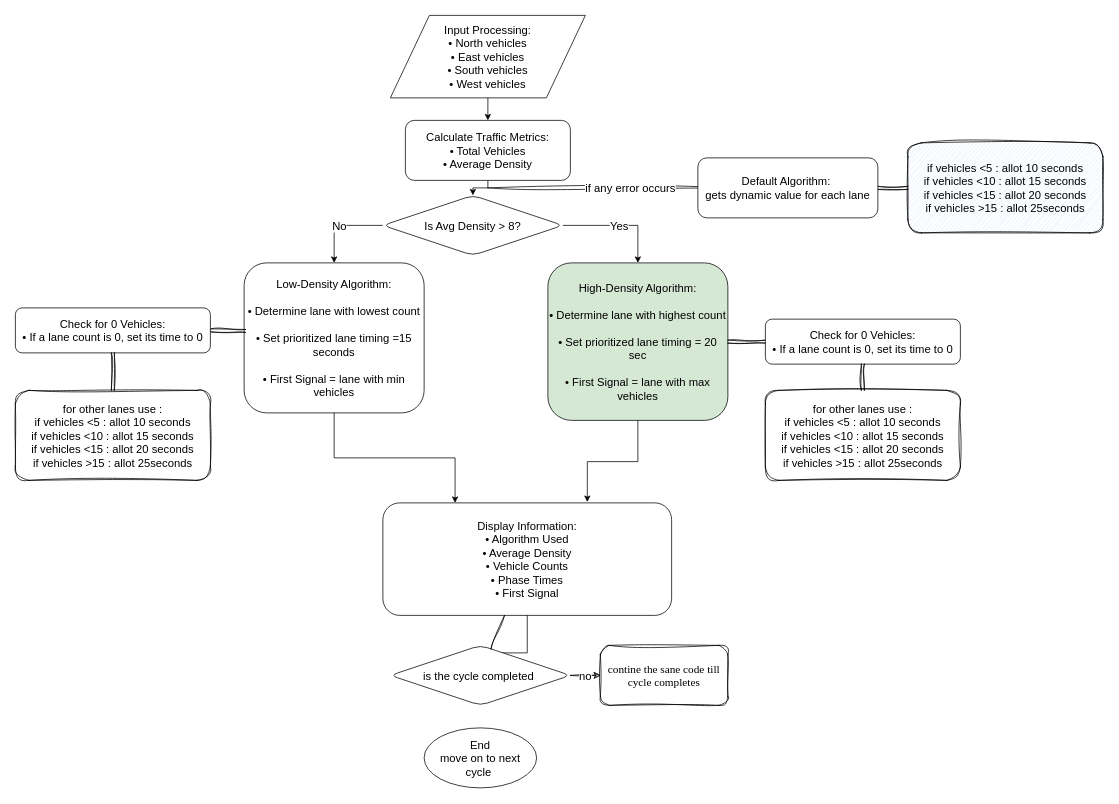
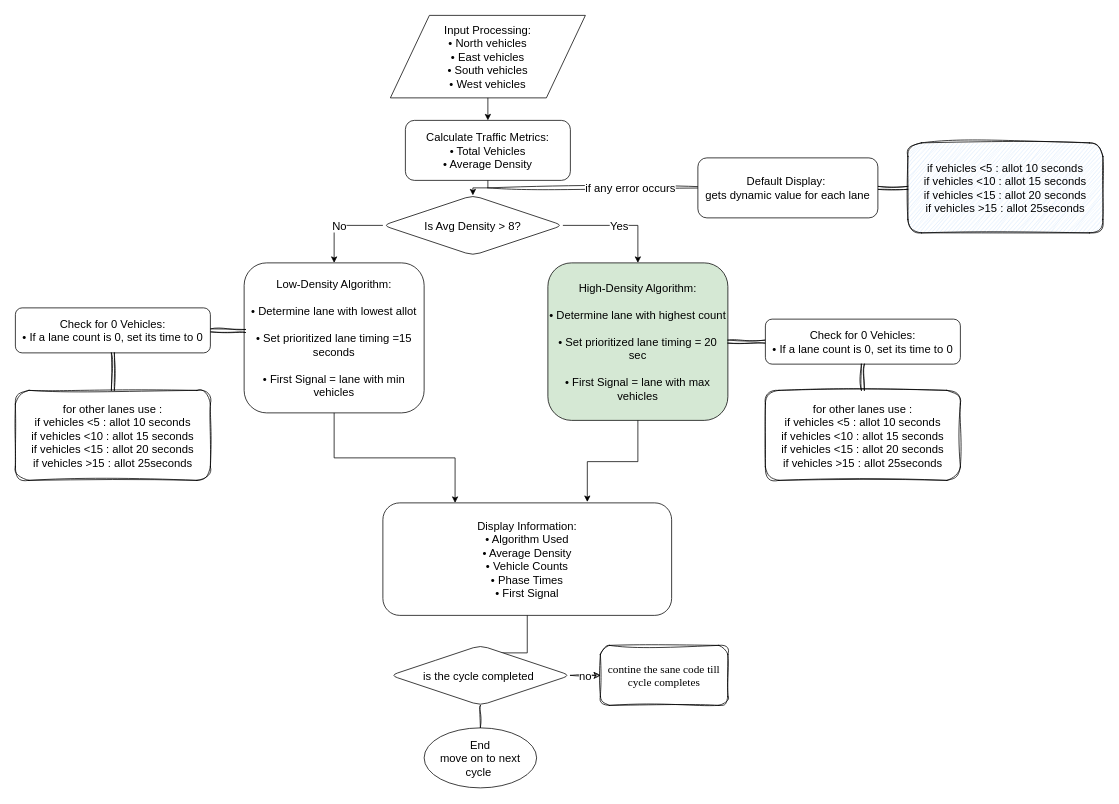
  <mxCell id="0" />
  <mxCell id="1" parent="0" />
  <mxCell id="2" value="Input Processing:&#10;• North vehicles&#10;• East vehicles&#10;• South vehicles&#10;• West vehicles" style="shape=parallelogram;perimeter=parallelogramPerimeter;whiteSpace=wrap;html=1;align=center;fontSize=15;fontFamily=Helvetica;" parent="1" vertex="1"><mxGeometry x="520" y="20" width="260" height="110" as="geometry" /></mxCell>
  <mxCell id="3" value="Calculate Traffic Metrics:&lt;br style=&quot;font-size: 15px;&quot;&gt;• Total Vehicles&lt;br style=&quot;font-size: 15px;&quot;&gt;• Average Density&lt;br style=&quot;font-size: 15px;&quot;&gt;" style="rounded=1;whiteSpace=wrap;html=1;align=center;fontSize=15;fontFamily=Helvetica;" parent="1" vertex="1"><mxGeometry x="540" y="160" width="220" height="80" as="geometry" /></mxCell>
  <mxCell id="4" value="Is Avg Density &amp;gt; 8?" style="rhombus;whiteSpace=wrap;html=1;rounded=1;fontSize=15;fontFamily=Helvetica;" parent="1" vertex="1"><mxGeometry x="510" y="260" width="240" height="80" as="geometry" /></mxCell>
  <mxCell id="5" value="&lt;font style=&quot;font-size: 15px;&quot;&gt;High-Density Algorithm:&lt;br style=&quot;font-size: 15px;&quot;&gt;&lt;/font&gt;&lt;br style=&quot;font-size: 15px;&quot;&gt;• Determine lane with highest count&lt;br style=&quot;font-size: 15px;&quot;&gt;&lt;br style=&quot;font-size: 15px;&quot;&gt;• &lt;font style=&quot;font-size: 15px;&quot;&gt;Set prioritized lane timing = 20 sec&lt;/font&gt;&lt;br style=&quot;font-size: 15px;&quot;&gt;&lt;br style=&quot;font-size: 15px;&quot;&gt;• First Signal = lane with max vehicles" style="rounded=1;whiteSpace=wrap;html=1;align=center;fontSize=15;fontFamily=Helvetica;fillColor=#d5e8d4;" parent="1" vertex="1"><mxGeometry x="730" y="350" width="240" height="210" as="geometry" /></mxCell>
- <mxCell id="6" value="&lt;font style=&quot;font-size: 15px;&quot;&gt;Low-Density Algorithm&lt;/font&gt;:&lt;br style=&quot;font-size: 15px;&quot;&gt;&lt;br style=&quot;font-size: 15px;&quot;&gt;• Determine lane with lowest count&lt;br style=&quot;font-size: 15px;&quot;&gt;&lt;br style=&quot;font-size: 15px;&quot;&gt;• &lt;font style=&quot;font-size: 15px;&quot;&gt;Set prioritized lane timing =15 seconds&lt;br&gt;&lt;/font&gt;&lt;br style=&quot;font-size: 15px;&quot;&gt;• First Signal = lane with min vehicles" style="rounded=1;whiteSpace=wrap;html=1;align=center;fontSize=15;fontFamily=Helvetica;" parent="1" vertex="1"><mxGeometry x="325" y="350" width="240" height="200" as="geometry" /></mxCell>
+ <mxCell id="6" value="&lt;font style=&quot;font-size: 15px;&quot;&gt;Low-Density Algorithm&lt;/font&gt;:&lt;br style=&quot;font-size: 15px;&quot;&gt;&lt;br style=&quot;font-size: 15px;&quot;&gt;• Determine lane with lowest allot&lt;br style=&quot;font-size: 15px;&quot;&gt;&lt;br style=&quot;font-size: 15px;&quot;&gt;• &lt;font style=&quot;font-size: 15px;&quot;&gt;Set prioritized lane timing =15 seconds&lt;br&gt;&lt;/font&gt;&lt;br style=&quot;font-size: 15px;&quot;&gt;• First Signal = lane with min vehicles" style="rounded=1;whiteSpace=wrap;html=1;align=center;fontSize=15;fontFamily=Helvetica;" parent="1" vertex="1"><mxGeometry x="325" y="350" width="240" height="200" as="geometry" /></mxCell>
  <mxCell id="7" value="Display Information:&#10;• Algorithm Used&#10;• Average Density&#10;• Vehicle Counts&#10;• Phase Times&#10;• First Signal" style="rounded=1;whiteSpace=wrap;html=1;align=center;fontSize=15;fontFamily=Helvetica;" parent="1" vertex="1"><mxGeometry x="510" y="670" width="385" height="150" as="geometry" /></mxCell>
  <mxCell id="8" style="edgeStyle=orthogonalEdgeStyle;rounded=0;html=1;fontSize=15;fontFamily=Helvetica;" parent="1" source="2" target="3" edge="1"><mxGeometry relative="1" as="geometry" /></mxCell>
  <mxCell id="9" style="edgeStyle=orthogonalEdgeStyle;rounded=0;html=1;fontSize=15;fontFamily=Helvetica;" parent="1" source="3" target="4" edge="1"><mxGeometry relative="1" as="geometry" /></mxCell>
  <mxCell id="10" value="Yes" style="edgeStyle=orthogonalEdgeStyle;rounded=0;html=1;exitX=1;exitY=0.5;fontSize=15;fontFamily=Helvetica;" parent="1" source="4" target="5" edge="1"><mxGeometry relative="1" as="geometry" /></mxCell>
  <mxCell id="11" value="No" style="edgeStyle=orthogonalEdgeStyle;rounded=0;html=1;exitX=0;exitY=0.5;entryX=0.5;entryY=0;entryDx=0;entryDy=0;fontSize=15;fontFamily=Helvetica;" parent="1" source="4" target="6" edge="1"><mxGeometry relative="1" as="geometry"><mxPoint x="525" y="300" as="targetPoint" /></mxGeometry></mxCell>
  <mxCell id="12" style="edgeStyle=orthogonalEdgeStyle;rounded=0;html=1;fontSize=15;fontFamily=Helvetica;entryX=0.708;entryY=-0.008;entryDx=0;entryDy=0;entryPerimeter=0;" parent="1" source="5" target="7" edge="1"><mxGeometry relative="1" as="geometry"><mxPoint x="770" y="660.091" as="targetPoint" /></mxGeometry></mxCell>
  <mxCell id="13" style="edgeStyle=orthogonalEdgeStyle;rounded=0;html=1;fontSize=15;fontFamily=Helvetica;entryX=0.25;entryY=0;entryDx=0;entryDy=0;" parent="1" source="6" target="7" edge="1"><mxGeometry relative="1" as="geometry"><mxPoint x="510" y="660.091" as="targetPoint" /></mxGeometry></mxCell>
  <mxCell id="14" style="edgeStyle=orthogonalEdgeStyle;rounded=0;html=1;fontSize=15;fontFamily=Helvetica;entryX=0.5;entryY=0;entryDx=0;entryDy=0;" parent="1" source="7" edge="1"><mxGeometry relative="1" as="geometry"><mxPoint x="640" y="920" as="targetPoint" /></mxGeometry></mxCell>
  <mxCell id="15" value="if any error occurs" style="edgeStyle=none;sketch=1;hachureGap=4;jiggle=2;curveFitting=1;html=1;fontFamily=Helvetica;fontSize=15;entryX=0;entryY=0.5;entryDx=0;entryDy=0;" parent="1" target="17" edge="1"><mxGeometry relative="1" as="geometry"><mxPoint x="650" y="250" as="sourcePoint" /><mxPoint x="660" y="250" as="targetPoint" /><Array as="points"><mxPoint x="980" y="250" /></Array></mxGeometry></mxCell>
  <mxCell id="16" value="" style="edgeStyle=none;sketch=1;hachureGap=4;jiggle=2;curveFitting=1;html=1;fontFamily=Helvetica;fontSize=15;shape=link;" parent="1" source="17" target="18" edge="1"><mxGeometry relative="1" as="geometry" /></mxCell>
- <mxCell id="17" value="&lt;span style=&quot;font-size: 15px;&quot;&gt;Default Algorithm:&amp;nbsp;&lt;br style=&quot;font-size: 15px;&quot;&gt;gets dynamic value for each lane&lt;br style=&quot;font-size: 15px;&quot;&gt;&lt;/span&gt;" style="rounded=1;whiteSpace=wrap;html=1;align=center;fontSize=15;fontFamily=Helvetica;" parent="1" vertex="1"><mxGeometry x="930" y="210" width="240" height="80" as="geometry" /></mxCell>
+ <mxCell id="17" value="&lt;span style=&quot;font-size: 15px;&quot;&gt;Default Display:&amp;nbsp;&lt;br style=&quot;font-size: 15px;&quot;&gt;gets dynamic value for each lane&lt;br style=&quot;font-size: 15px;&quot;&gt;&lt;/span&gt;" style="rounded=1;whiteSpace=wrap;html=1;align=center;fontSize=15;fontFamily=Helvetica;" parent="1" vertex="1"><mxGeometry x="930" y="210" width="240" height="80" as="geometry" /></mxCell>
  <mxCell id="18" value="if vehicles &amp;lt;5 : allot 10 seconds&lt;br&gt;if vehicles &amp;lt;10 : allot 15 seconds&lt;br&gt;if vehicles &amp;lt;15 : allot 20 seconds&lt;br&gt;if vehicles &amp;gt;15 : allot 25seconds" style="whiteSpace=wrap;html=1;fontSize=15;rounded=1;sketch=1;hachureGap=4;jiggle=2;curveFitting=1;fontFamily=Helvetica;fillColor=#dae8fc;" parent="1" vertex="1"><mxGeometry x="1210" y="190" width="260" height="120" as="geometry" /></mxCell>
  <mxCell id="19" value="for other lanes use :&lt;br&gt;if vehicles &amp;lt;5 : allot 10 seconds&lt;br&gt;if vehicles &amp;lt;10 : allot 15 seconds&lt;br&gt;if vehicles &amp;lt;15 : allot 20 seconds&lt;br&gt;if vehicles &amp;gt;15 : allot 25seconds" style="whiteSpace=wrap;html=1;fontSize=15;rounded=1;sketch=1;hachureGap=4;jiggle=2;curveFitting=1;fontFamily=Helvetica;" parent="1" vertex="1"><mxGeometry x="20" y="520" width="260" height="120" as="geometry" /></mxCell>
  <mxCell id="20" value="" style="edgeStyle=none;sketch=1;hachureGap=4;jiggle=2;curveFitting=1;html=1;fontFamily=Helvetica;fontSize=15;shape=link;entryX=1;entryY=0.5;entryDx=0;entryDy=0;exitX=0.008;exitY=0.454;exitDx=0;exitDy=0;exitPerimeter=0;" parent="1" source="6" target="21" edge="1"><mxGeometry relative="1" as="geometry"><mxPoint x="380" y="880" as="sourcePoint" /><mxPoint x="82.615" y="720" as="targetPoint" /></mxGeometry></mxCell>
  <mxCell id="21" value="Check for 0 Vehicles:&#10;• If a lane count is 0, set its time to 0" style="rounded=1;whiteSpace=wrap;html=1;align=center;fontSize=15;fontFamily=Helvetica;" parent="1" vertex="1"><mxGeometry x="20" y="410" width="260" height="60" as="geometry" /></mxCell>
  <mxCell id="22" value="" style="edgeStyle=none;sketch=1;hachureGap=4;jiggle=2;curveFitting=1;html=1;fontFamily=Helvetica;fontSize=15;shape=link;exitX=0.5;exitY=1;exitDx=0;exitDy=0;entryX=0.5;entryY=0;entryDx=0;entryDy=0;" parent="1" source="21" target="19" edge="1"><mxGeometry relative="1" as="geometry"><mxPoint x="261.92" y="530.8" as="sourcePoint" /><mxPoint x="-110" y="770" as="targetPoint" /></mxGeometry></mxCell>
  <mxCell id="23" value="for other lanes use :&lt;br&gt;if vehicles &amp;lt;5 : allot 10 seconds&lt;br&gt;if vehicles &amp;lt;10 : allot 15 seconds&lt;br&gt;if vehicles &amp;lt;15 : allot 20 seconds&lt;br&gt;if vehicles &amp;gt;15 : allot 25seconds" style="whiteSpace=wrap;html=1;fontSize=15;rounded=1;sketch=1;hachureGap=4;jiggle=2;curveFitting=1;fontFamily=Helvetica;" parent="1" vertex="1"><mxGeometry x="1020" y="520" width="260" height="120" as="geometry" /></mxCell>
  <mxCell id="24" value="" style="edgeStyle=none;sketch=1;hachureGap=4;jiggle=2;curveFitting=1;html=1;fontFamily=Helvetica;fontSize=15;shape=link;entryX=0;entryY=0.5;entryDx=0;entryDy=0;exitX=1;exitY=0.5;exitDx=0;exitDy=0;" parent="1" source="5" target="25" edge="1"><mxGeometry relative="1" as="geometry"><mxPoint x="1251.92" y="840.8" as="sourcePoint" /><mxPoint x="1082.615" y="1040" as="targetPoint" /></mxGeometry></mxCell>
  <mxCell id="25" value="Check for 0 Vehicles:&#10;• If a lane count is 0, set its time to 0" style="rounded=1;whiteSpace=wrap;html=1;align=center;fontSize=15;fontFamily=Helvetica;" parent="1" vertex="1"><mxGeometry x="1020" y="425" width="260" height="60" as="geometry" /></mxCell>
  <mxCell id="26" value="" style="edgeStyle=none;sketch=1;hachureGap=4;jiggle=2;curveFitting=1;html=1;fontFamily=Helvetica;fontSize=15;shape=link;entryX=0.5;entryY=0;entryDx=0;entryDy=0;exitX=0.5;exitY=1;exitDx=0;exitDy=0;" parent="1" source="25" target="23" edge="1"><mxGeometry relative="1" as="geometry"><mxPoint x="1050" y="545" as="sourcePoint" /><mxPoint x="1100" y="540" as="targetPoint" /></mxGeometry></mxCell>
  <mxCell id="27" value="no" style="edgeStyle=none;sketch=1;hachureGap=4;jiggle=2;curveFitting=1;html=1;fontFamily=Helvetica;fontSize=15;" parent="1" source="28" target="29" edge="1"><mxGeometry relative="1" as="geometry" /></mxCell>
  <mxCell id="28" value="is the cycle completed&amp;nbsp;" style="rhombus;whiteSpace=wrap;html=1;rounded=1;fontSize=15;fontFamily=Helvetica;" parent="1" vertex="1"><mxGeometry x="520" y="860" width="240" height="80" as="geometry" /></mxCell>
  <mxCell id="29" value="contine the sane code till cycle completes" style="whiteSpace=wrap;html=1;fontSize=15;rounded=1;sketch=1;hachureGap=4;jiggle=2;curveFitting=1;fontFamily=Architects Daughter;fontSource=https%3A%2F%2Ffonts.googleapis.com%2Fcss%3Ffamily%3DArchitects%2BDaughter;" parent="1" vertex="1"><mxGeometry x="800" y="860" width="170" height="80" as="geometry" /></mxCell>
- <mxCell id="30" value="" style="edgeStyle=none;sketch=1;hachureGap=4;jiggle=2;curveFitting=1;html=1;fontFamily=Helvetica;fontSize=15;endArrow=none;" parent="1" source="28" target="7" edge="1"><mxGeometry relative="1" as="geometry"><mxPoint x="640" y="1000" as="sourcePoint" /><mxPoint x="640" y="1090" as="targetPoint" /></mxGeometry></mxCell>
+ <mxCell id="30" value="" style="edgeStyle=none;sketch=1;hachureGap=4;jiggle=2;curveFitting=1;html=1;fontFamily=Helvetica;fontSize=15;endArrow=none;" parent="1" source="28" target="31" edge="1"><mxGeometry relative="1" as="geometry"><mxPoint x="640" y="1000" as="sourcePoint" /><mxPoint x="640" y="1090" as="targetPoint" /></mxGeometry></mxCell>
  <mxCell id="31" value="End&lt;br&gt;move on to next cycle&amp;nbsp;" style="ellipse;whiteSpace=wrap;html=1;fontSize=15;fontFamily=Helvetica;" parent="1" vertex="1"><mxGeometry x="565" y="970" width="150" height="80" as="geometry" /></mxCell>
